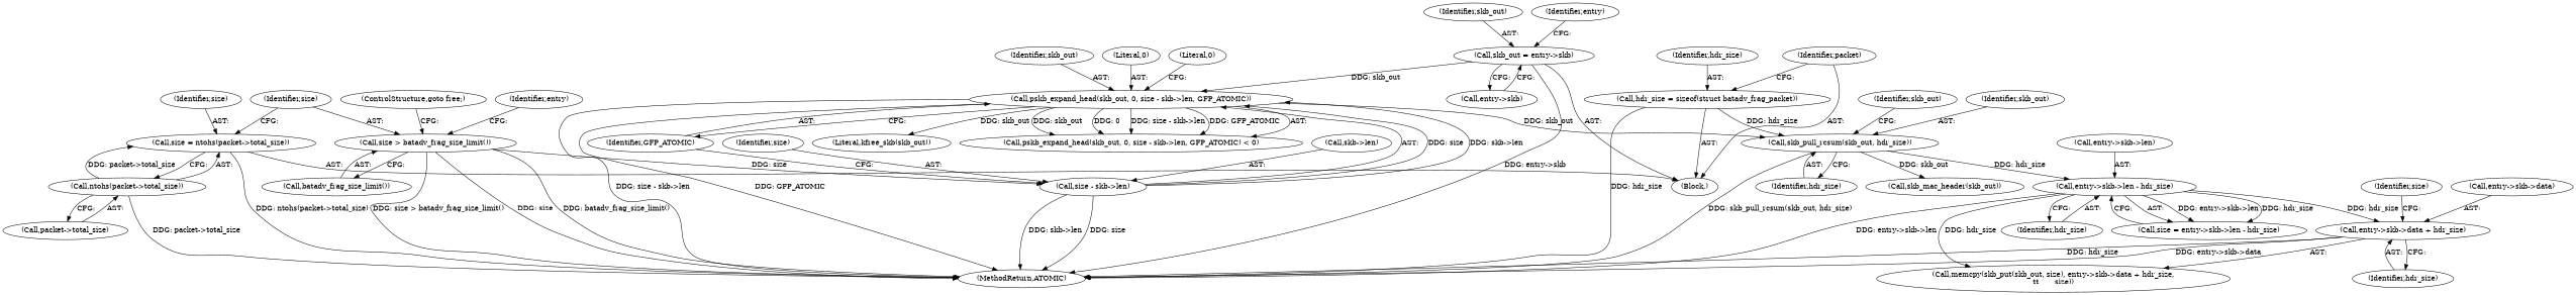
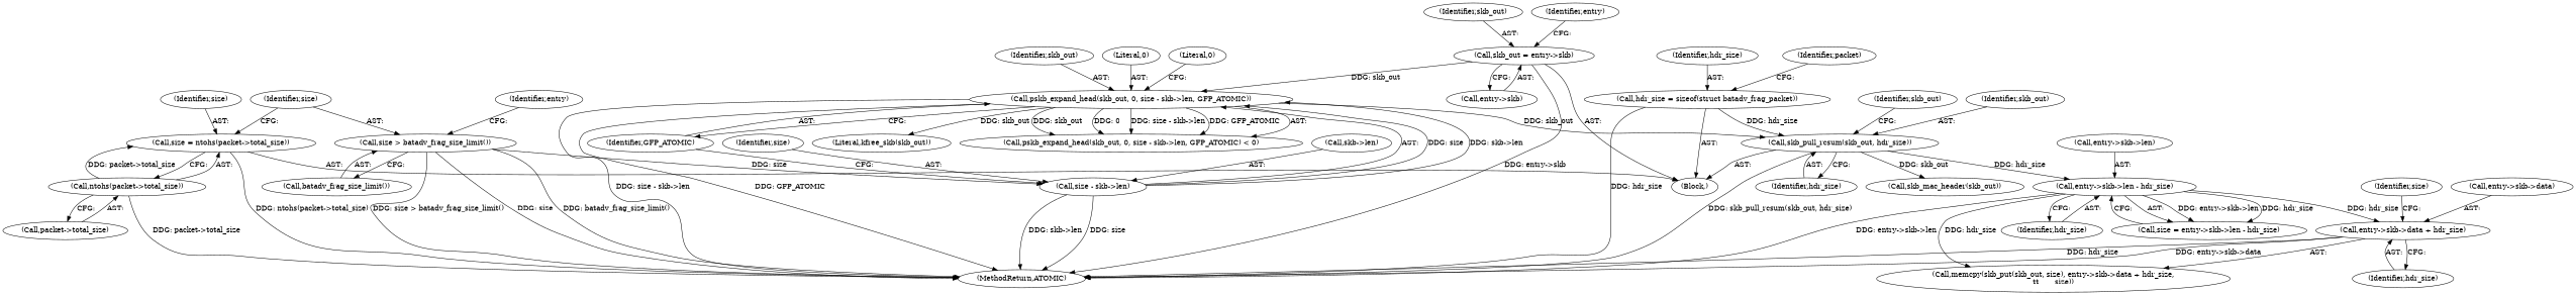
  digraph {
    n1 [label="(Call,entry->skb->data + hdr_size)"]
    n2 [label="(Identifier,hdr_size)"]
    n3 [label="(Call,memcpy(skb_put(skb_out, size), entry->skb->data + hdr_size,\n\t\t       size))"]
    n4 [label="(MethodReturn,ATOMIC)"]
    n5 [label="(Call,entry->skb->len - hdr_size)"]
    n6 [label="(Call,size = entry->skb->len - hdr_size)"]
    n7 [label="(Identifier,hdr_size)"]
    n8 [label="(Call,skb_pull_rcsum(skb_out, hdr_size))"]
    n9 [label="(Block,)"]
    n10 [label="(Identifier,hdr_size)"]
    n11 [label="(Call,skb_mac_header(skb_out))"]
    n12 [label="(Call,pskb_expand_head(skb_out, 0, size - skb->len, GFP_ATOMIC))"]
    n13 [label="(Literal,kfree_skb(skb_out))"]
    n14 [label="(Call,pskb_expand_head(skb_out, 0, size - skb->len, GFP_ATOMIC) < 0)"]
    n15 [label="(Identifier,GFP_ATOMIC)"]
    n16 [label="(Call,size - skb->len)"]
    n17 [label="(Call,skb_out = entry->skb)"]
    n18 [label="(Call,entry->skb)"]
    n19 [label="(Call,skb->len)"]
    n20 [label="(Call,size > batadv_frag_size_limit())"]
    n21 [label="(Call,batadv_frag_size_limit())"]
    n22 [label="(Call,size = ntohs(packet->total_size))"]
    n23 [label="(Call,ntohs(packet->total_size))"]
    n24 [label="(Call,packet->total_size)"]
    n25 [label="(Call,hdr_size = sizeof(struct batadv_frag_packet))"]
    n26 [label="(Identifier,skb_out)"]
    n27 [label="(Identifier,hdr_size)"]
    n28 [label="(Call,entry->skb->len)"]
    n29 [label="(Identifier,skb_out)"]
-   n30 [label="(ControlStructure,goto free;)"]
    n31 [label="(Identifier,skb_out)"]
    n32 [label="(Identifier,size)"]
    n33 [label="(Identifier,size)"]
    n34 [label="(Literal,0)"]
    n35 [label="(Identifier,entry)"]
    n36 [label="(Identifier,size)"]
    n37 [label="(Identifier,size)"]
    n38 [label="(Identifier,skb_out)"]
    n39 [label="(Literal,0)"]
    n40 [label="(Identifier,entry)"]
    n41 [label="(Call,entry->skb->data)"]
    n42 [label="(Identifier,packet)"]
    n1 -> n2 [label="CFG: "]
    n1 -> n3 [label="AST: "]
    n1 -> n4 [label="DDG: entry->skb->data"]
    n1 -> n4 [label="DDG: hdr_size"]
    n2 -> n1 [label="AST: "]
    n5 -> n1 [label="DDG: hdr_size"]
    n5 -> n3 [label="DDG: hdr_size"]
    n5 -> n4 [label="DDG: entry->skb->len"]
    n5 -> n6 [label="AST: "]
    n5 -> n6 [label="DDG: entry->skb->len"]
    n5 -> n6 [label="DDG: hdr_size"]
    n5 -> n7 [label="CFG: "]
    n6 -> n5 [label="CFG: "]
    n7 -> n5 [label="AST: "]
    n8 -> n4 [label="DDG: skb_pull_rcsum(skb_out, hdr_size)"]
    n8 -> n5 [label="DDG: hdr_size"]
-   n42 -> n9 [label="AST: "]
+   n8 -> n9 [label="AST: "]
    n8 -> n10 [label="CFG: "]
    n8 -> n11 [label="DDG: skb_out"]
    n10 -> n8 [label="AST: "]
    n12 -> n4 [label="DDG: size - skb->len"]
    n12 -> n4 [label="DDG: GFP_ATOMIC"]
    n12 -> n8 [label="DDG: skb_out"]
    n12 -> n13 [label="DDG: skb_out"]
    n12 -> n14 [label="AST: "]
    n12 -> n14 [label="DDG: skb_out"]
    n12 -> n14 [label="DDG: 0"]
    n12 -> n14 [label="DDG: size - skb->len"]
    n12 -> n14 [label="DDG: GFP_ATOMIC"]
    n12 -> n15 [label="CFG: "]
    n15 -> n12 [label="AST: "]
    n15 -> n16 [label="CFG: "]
    n16 -> n4 [label="DDG: skb->len"]
    n16 -> n4 [label="DDG: size"]
    n16 -> n12 [label="AST: "]
    n16 -> n12 [label="DDG: size"]
    n16 -> n12 [label="DDG: skb->len"]
    n17 -> n4 [label="DDG: entry->skb"]
    n17 -> n9 [label="AST: "]
    n17 -> n12 [label="DDG: skb_out"]
    n17 -> n18 [label="CFG: "]
-   n18 -> n17 [label="CFG: "]
+   n18 -> n17 [label="AST: "]
    n19 -> n16 [label="AST: "]
    n20 -> n4 [label="DDG: batadv_frag_size_limit()"]
    n20 -> n4 [label="DDG: size > batadv_frag_size_limit()"]
    n20 -> n4 [label="DDG: size"]
    n20 -> n16 [label="DDG: size"]
    n20 -> n21 [label="CFG: "]
    n21 -> n20 [label="AST: "]
    n22 -> n4 [label="DDG: ntohs(packet->total_size)"]
    n22 -> n9 [label="AST: "]
    n22 -> n23 [label="CFG: "]
    n23 -> n4 [label="DDG: packet->total_size"]
    n23 -> n22 [label="AST: "]
    n23 -> n22 [label="DDG: packet->total_size"]
    n23 -> n24 [label="CFG: "]
    n24 -> n23 [label="AST: "]
    n25 -> n4 [label="DDG: hdr_size"]
    n25 -> n8 [label="DDG: hdr_size"]
    n25 -> n9 [label="AST: "]
    n26 -> n12 [label="AST: "]
    n27 -> n25 [label="AST: "]
    n28 -> n5 [label="AST: "]
    n29 -> n17 [label="AST: "]
-   n30 -> n20 [label="CFG: "]
    n31 -> n8 [label="CFG: "]
    n32 -> n20 [label="AST: "]
    n32 -> n22 [label="CFG: "]
    n33 -> n1 [label="CFG: "]
    n34 -> n12 [label="AST: "]
    n35 -> n20 [label="CFG: "]
    n36 -> n22 [label="AST: "]
    n37 -> n16 [label="AST: "]
    n38 -> n8 [label="AST: "]
    n39 -> n12 [label="CFG: "]
    n40 -> n17 [label="CFG: "]
    n41 -> n1 [label="AST: "]
    n42 -> n25 [label="CFG: "]
  }
